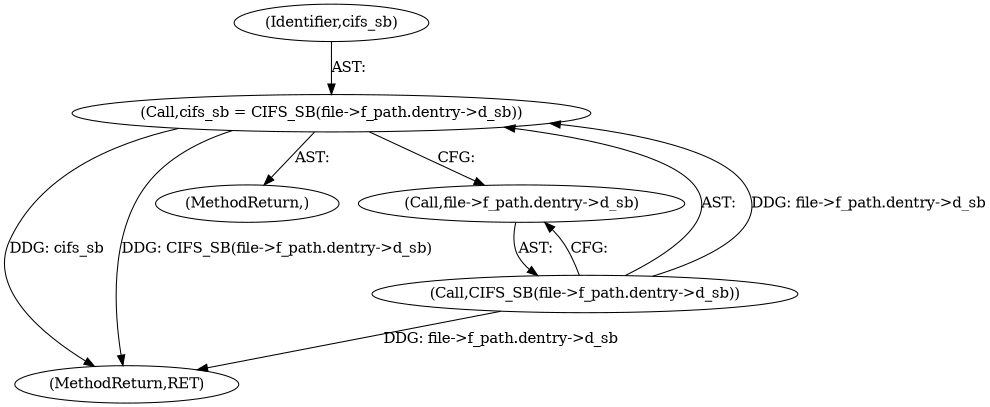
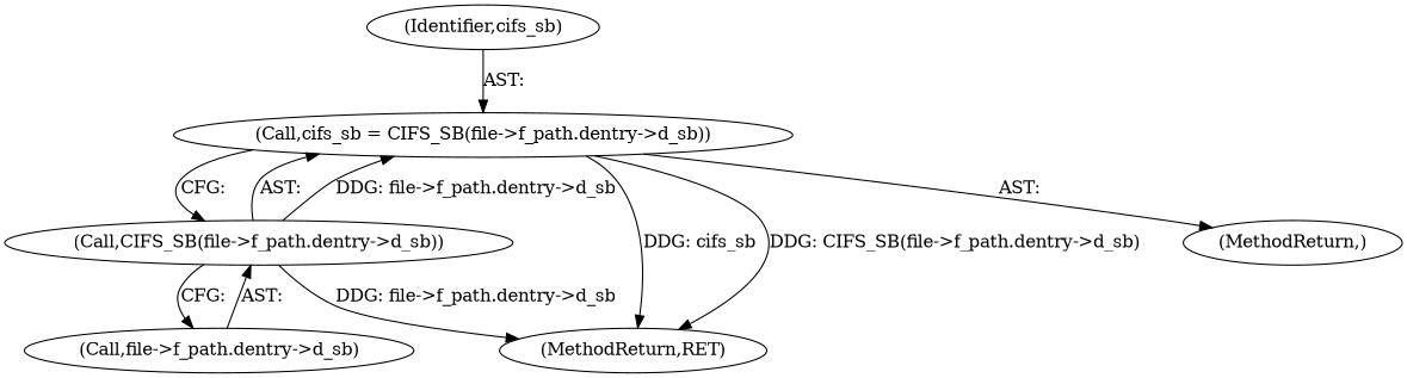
  digraph {
    n1 [label="(Call,cifs_sb = CIFS_SB(file->f_path.dentry->d_sb))"]
    n2 [label="(Call,CIFS_SB(file->f_path.dentry->d_sb))"]
    n3 [label="(MethodReturn,RET)"]
    n4 [label="(MethodReturn,)"]
    n5 [label="(Call,file->f_path.dentry->d_sb)"]
    n6 [label="(Identifier,cifs_sb)"]
-   n1 -> n5 [label="CFG: "]
+   n1 -> n2 [label="CFG: "]
    n1 -> n3 [label="DDG: cifs_sb"]
    n1 -> n3 [label="DDG: CIFS_SB(file->f_path.dentry->d_sb)"]
    n1 -> n4 [label="AST: "]
    n2 -> n1 [label="AST: "]
    n2 -> n1 [label="DDG: file->f_path.dentry->d_sb"]
    n2 -> n3 [label="DDG: file->f_path.dentry->d_sb"]
    n2 -> n5 [label="CFG: "]
    n5 -> n2 [label="AST: "]
    n6 -> n1 [label="AST: "]
  }
